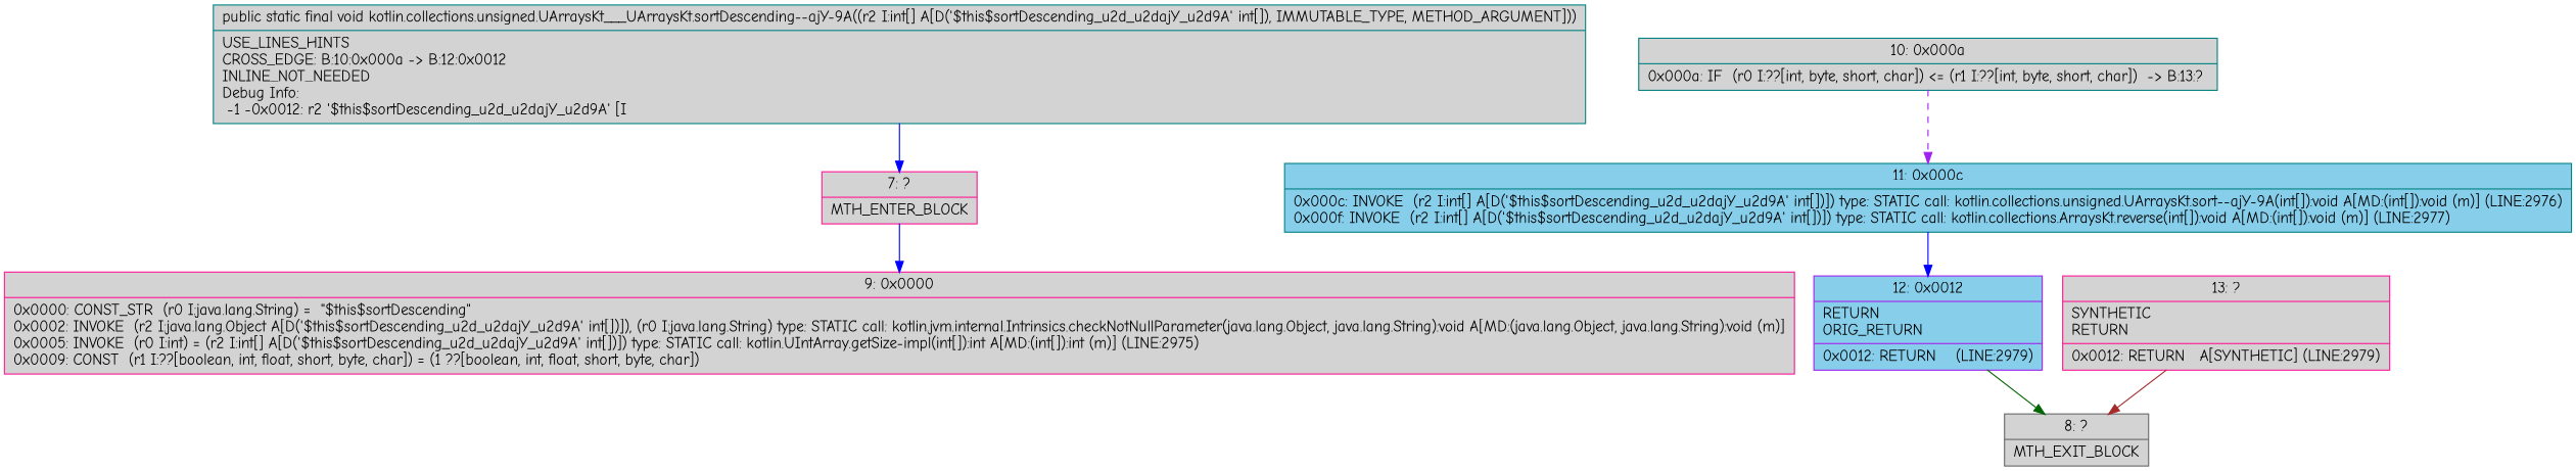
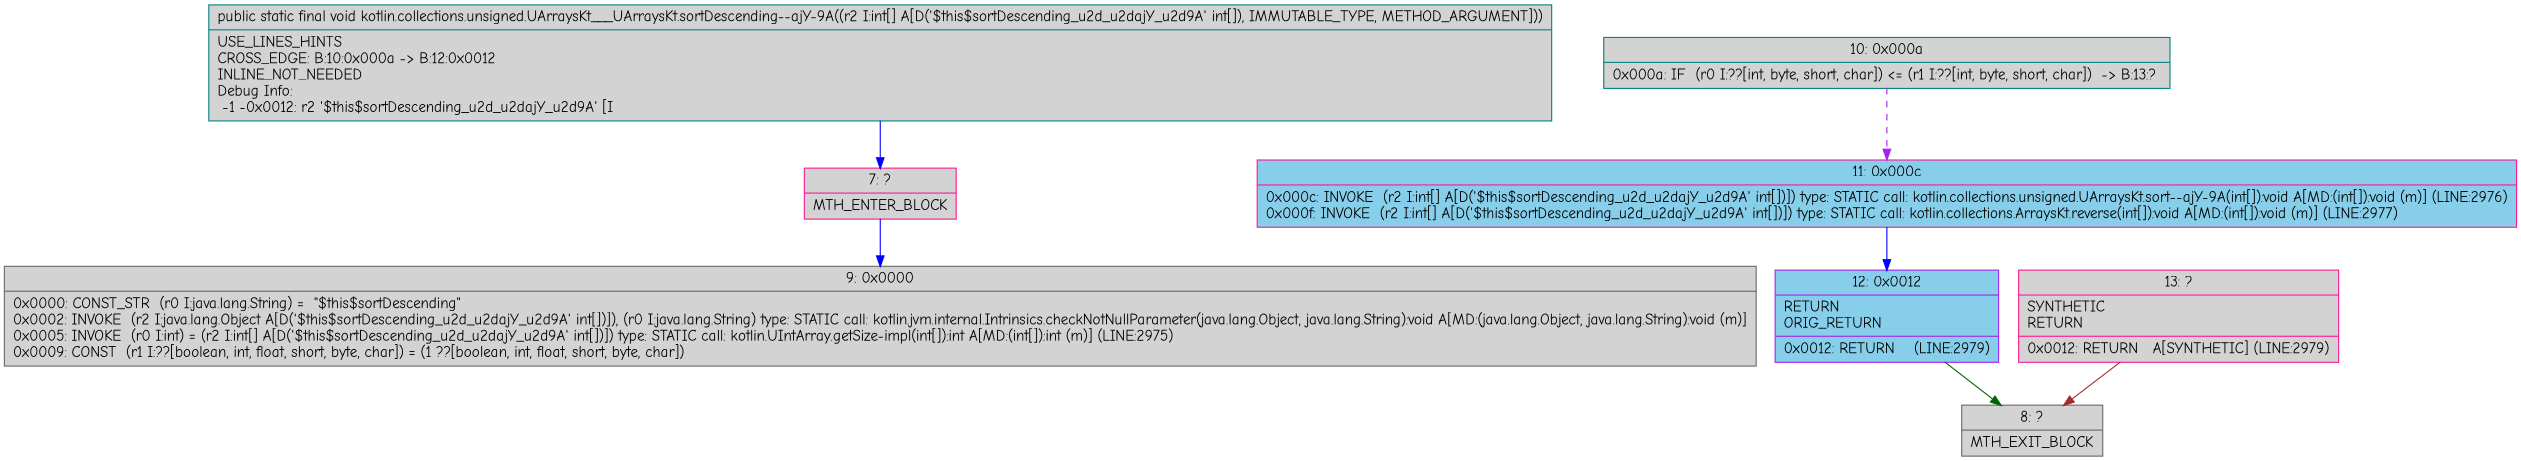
  digraph {
    fontname="Comic Neue"
    node [color=deeppink fillcolor=lightgrey fontname="Comic Neue" shape=record style=filled]
    edge [color=blue fontname="Comic Neue"]
    n1 [label="{7\:\ ?|MTH_ENTER_BLOCK\l}"]
-   n2 [label="{9\:\ 0x0000|0x0000: CONST_STR  (r0 I:java.lang.String) =  \"$this$sortDescending\" \l0x0002: INVOKE  (r2 I:java.lang.Object A[D('$this$sortDescending_u2d_u2dajY_u2d9A' int[])]), (r0 I:java.lang.String) type: STATIC call: kotlin.jvm.internal.Intrinsics.checkNotNullParameter(java.lang.Object, java.lang.String):void A[MD:(java.lang.Object, java.lang.String):void (m)]\l0x0005: INVOKE  (r0 I:int) = (r2 I:int[] A[D('$this$sortDescending_u2d_u2dajY_u2d9A' int[])]) type: STATIC call: kotlin.UIntArray.getSize\-impl(int[]):int A[MD:(int[]):int (m)] (LINE:2975)\l0x0009: CONST  (r1 I:??[boolean, int, float, short, byte, char]) = (1 ??[boolean, int, float, short, byte, char]) \l}"]
+   n2 [color=gray40 label="{9\:\ 0x0000|0x0000: CONST_STR  (r0 I:java.lang.String) =  \"$this$sortDescending\" \l0x0002: INVOKE  (r2 I:java.lang.Object A[D('$this$sortDescending_u2d_u2dajY_u2d9A' int[])]), (r0 I:java.lang.String) type: STATIC call: kotlin.jvm.internal.Intrinsics.checkNotNullParameter(java.lang.Object, java.lang.String):void A[MD:(java.lang.Object, java.lang.String):void (m)]\l0x0005: INVOKE  (r0 I:int) = (r2 I:int[] A[D('$this$sortDescending_u2d_u2dajY_u2d9A' int[])]) type: STATIC call: kotlin.UIntArray.getSize\-impl(int[]):int A[MD:(int[]):int (m)] (LINE:2975)\l0x0009: CONST  (r1 I:??[boolean, int, float, short, byte, char]) = (1 ??[boolean, int, float, short, byte, char]) \l}"]
    n3 [color=teal label="{10\:\ 0x000a|0x000a: IF  (r0 I:??[int, byte, short, char]) \<= (r1 I:??[int, byte, short, char])  \-\> B:13:? \l}"]
-   n4 [color=teal fillcolor=skyblue label="{11\:\ 0x000c|0x000c: INVOKE  (r2 I:int[] A[D('$this$sortDescending_u2d_u2dajY_u2d9A' int[])]) type: STATIC call: kotlin.collections.unsigned.UArraysKt.sort\-\-ajY\-9A(int[]):void A[MD:(int[]):void (m)] (LINE:2976)\l0x000f: INVOKE  (r2 I:int[] A[D('$this$sortDescending_u2d_u2dajY_u2d9A' int[])]) type: STATIC call: kotlin.collections.ArraysKt.reverse(int[]):void A[MD:(int[]):void (m)] (LINE:2977)\l}"]
+   n4 [fillcolor=skyblue label="{11\:\ 0x000c|0x000c: INVOKE  (r2 I:int[] A[D('$this$sortDescending_u2d_u2dajY_u2d9A' int[])]) type: STATIC call: kotlin.collections.unsigned.UArraysKt.sort\-\-ajY\-9A(int[]):void A[MD:(int[]):void (m)] (LINE:2976)\l0x000f: INVOKE  (r2 I:int[] A[D('$this$sortDescending_u2d_u2dajY_u2d9A' int[])]) type: STATIC call: kotlin.collections.ArraysKt.reverse(int[]):void A[MD:(int[]):void (m)] (LINE:2977)\l}"]
    n5 [color=purple fillcolor=skyblue label="{12\:\ 0x0012|RETURN\lORIG_RETURN\l|0x0012: RETURN    (LINE:2979)\l}"]
    n6 [label="{13\:\ ?|SYNTHETIC\lRETURN\l|0x0012: RETURN   A[SYNTHETIC] (LINE:2979)\l}"]
    n7 [color=gray40 label="{8\:\ ?|MTH_EXIT_BLOCK\l}"]
    n8 [color=teal label="{public static final void kotlin.collections.unsigned.UArraysKt___UArraysKt.sortDescending\-\-ajY\-9A((r2 I:int[] A[D('$this$sortDescending_u2d_u2dajY_u2d9A' int[]), IMMUTABLE_TYPE, METHOD_ARGUMENT]))  | USE_LINES_HINTS\lCROSS_EDGE: B:10:0x000a \-\> B:12:0x0012\lINLINE_NOT_NEEDED\lDebug Info:\l  \-1 \-0x0012: r2 '$this$sortDescending_u2d_u2dajY_u2d9A' [I\l}"]
    n1 -> n2
    n3 -> n4 [color=purple style=dashed]
    n4 -> n5
    n5 -> n7 [color=darkgreen]
    n6 -> n7 [color=brown]
    n8 -> n1
  }
